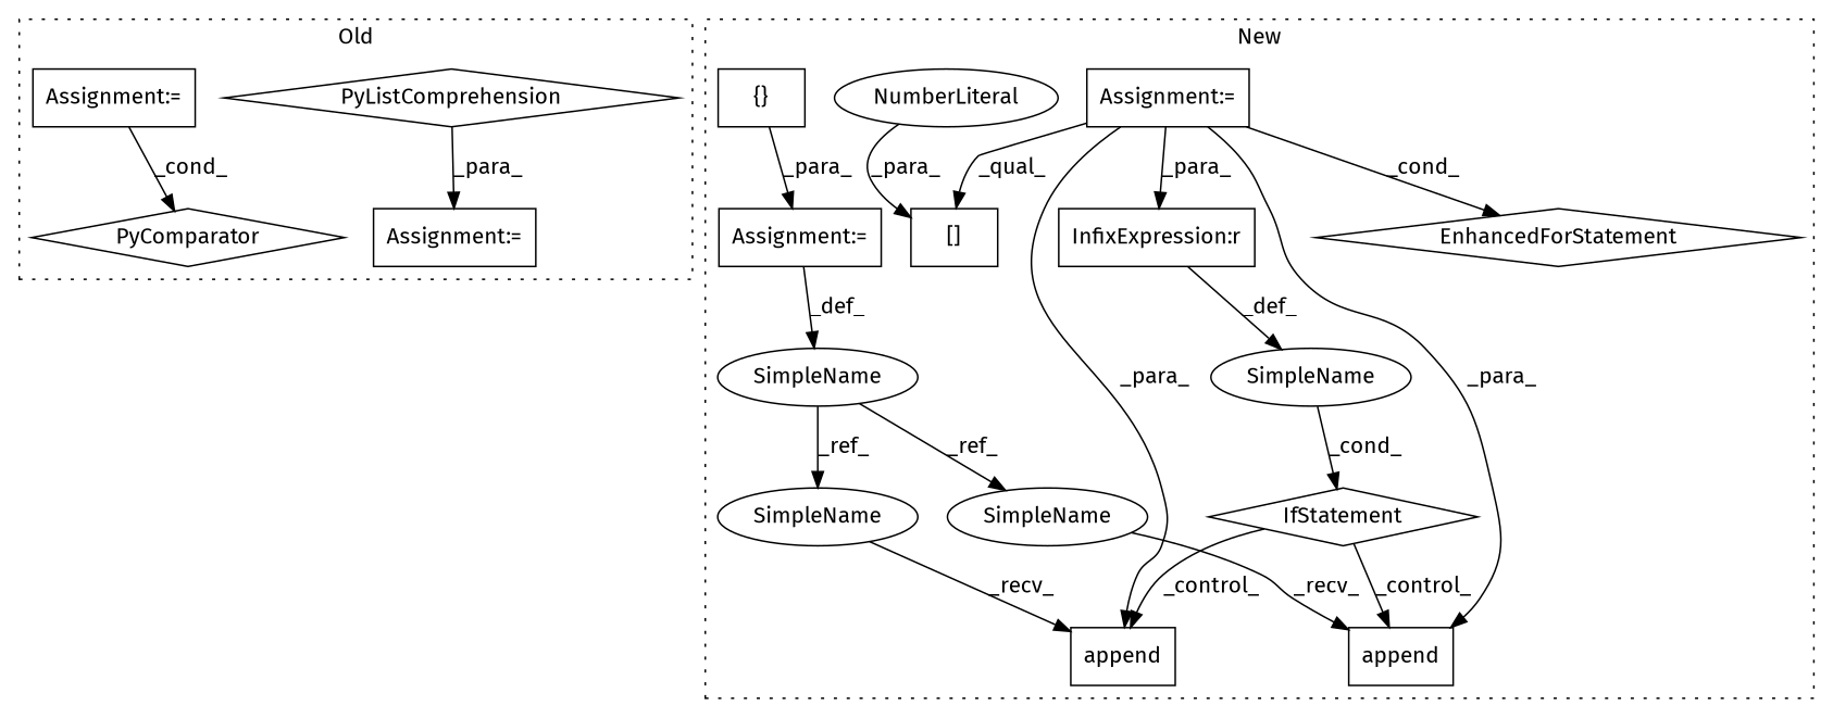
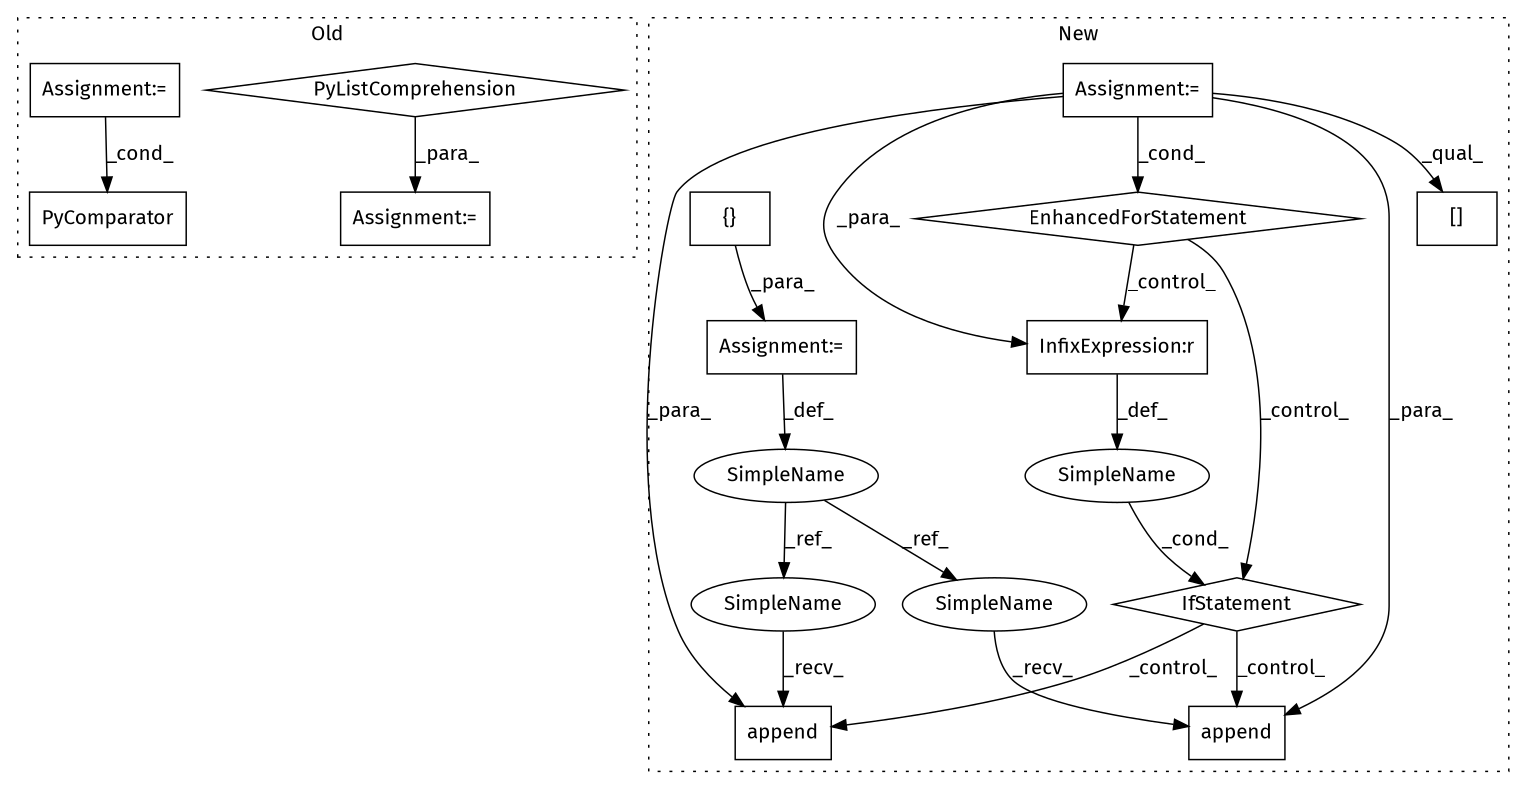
  digraph {
    fontname="Fira Sans"
    node [a=7 fontname="Fira Sans" l=7 s=41876 shape=box]
    edge [fontname="Fira Sans"]
    n1 [a=109 l=139 label=PyListComprehension s=41772 shape=diamond]
-   n2 [a=113 l=27 label=PyComparator shape=diamond]
+   n2 [a=113 l=27 label=PyComparator]
    n3 [l=27 label="Assignment:="]
    n4 [l=16 label="Assignment:=" s=41756]
    n5 [a=25 l="4,2" label=IfStatement s="42194,42268" shape=diamond]
    n6 [l="65,2" label="Assignment:=" s="42078,42184"]
    n7 [a=70 l="65,2" label=EnhancedForStatement s="42078,42184" shape=diamond]
    n8 [a=32 l="7,1" label=append s="42288,42348"]
    n9 [a=42 label=SimpleName shape=ellipse l="" s=""]
    n10 [l=1 label="Assignment:=" s=42060]
    n11 [a=4 l=2 label="{}" s=42070]
    n12 [a=27 l=4 label="InfixExpression:r" s=42225]
    n13 [a=42 label=SimpleName s=42053 shape=ellipse]
    n14 [a=32 l="7,1" label=append s="42383,42393"]
    n15 [a=2 l="10,1" label="[]" s="42334,42345"]
-   n16 [a=34 l=1 label=NumberLiteral s=42344 shape=ellipse]
    n17 [a=42 label=SimpleName s=42280 shape=ellipse]
    n18 [a=42 label=SimpleName s=42375 shape=ellipse]
    subgraph cluster_1 {
      label=Old
      style=dotted
      n1
      n2
      n3
      n4
    }
    subgraph cluster_2 {
      label=New
      style=dotted
      n5
      n6
      n7
      n8
      n9
      n10
      n11
      n12
      n13
      n14
      n15
-     n16
      n17
      n18
    }
    n1 -> n4 [label=_para_]
    n3 -> n2 [label=_cond_]
    n5 -> n8 [label=_control_]
    n5 -> n14 [label=_control_]
    n6 -> n7 [label=_cond_]
    n6 -> n8 [label=_para_]
    n6 -> n12 [label=_para_]
    n6 -> n14 [label=_para_]
    n6 -> n15 [label=_qual_]
+   n7 -> n5 [label=_control_]
+   n7 -> n12 [label=_control_]
    n9 -> n5 [label=_cond_]
    n10 -> n13 [label=_def_]
    n11 -> n10 [label=_para_]
    n12 -> n9 [label=_def_]
    n13 -> n17 [label=_ref_]
    n13 -> n18 [label=_ref_]
-   n16 -> n15 [label=_para_]
    n17 -> n8 [label=_recv_]
    n18 -> n14 [label=_recv_]
  }
